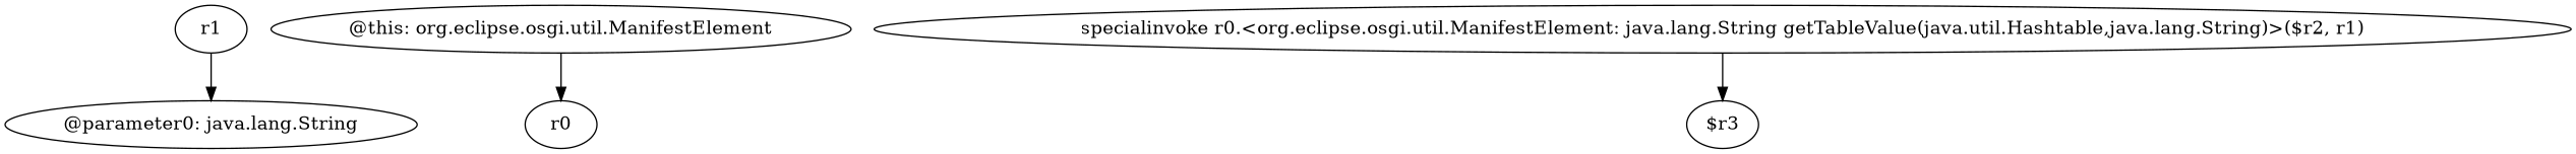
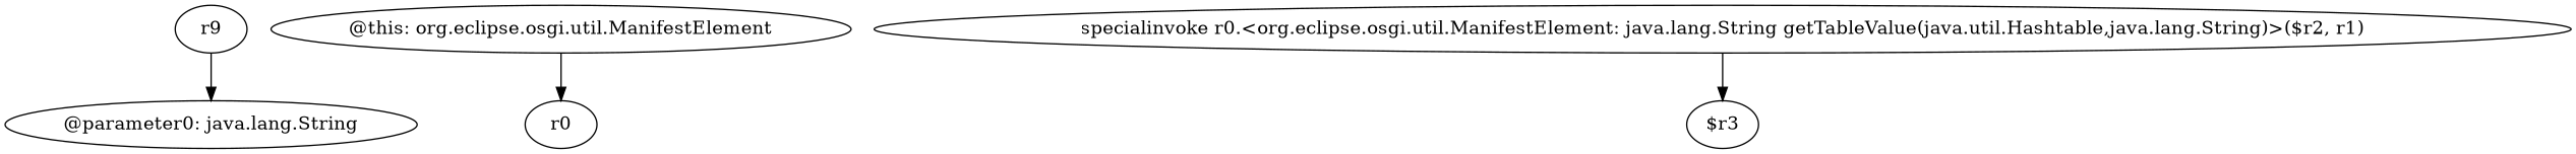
  digraph {
    n1 [label="@parameter0: java.lang.String"]
-   n2 [label=r1]
+   n2 [label=r9]
    n3 [label="@this: org.eclipse.osgi.util.ManifestElement"]
    n4 [label=r0]
    n5 [label="specialinvoke r0.<org.eclipse.osgi.util.ManifestElement: java.lang.String getTableValue(java.util.Hashtable,java.lang.String)>($r2, r1)"]
    n6 [label="$r3"]
    n2 -> n1
    n3 -> n4
    n5 -> n6
  }
